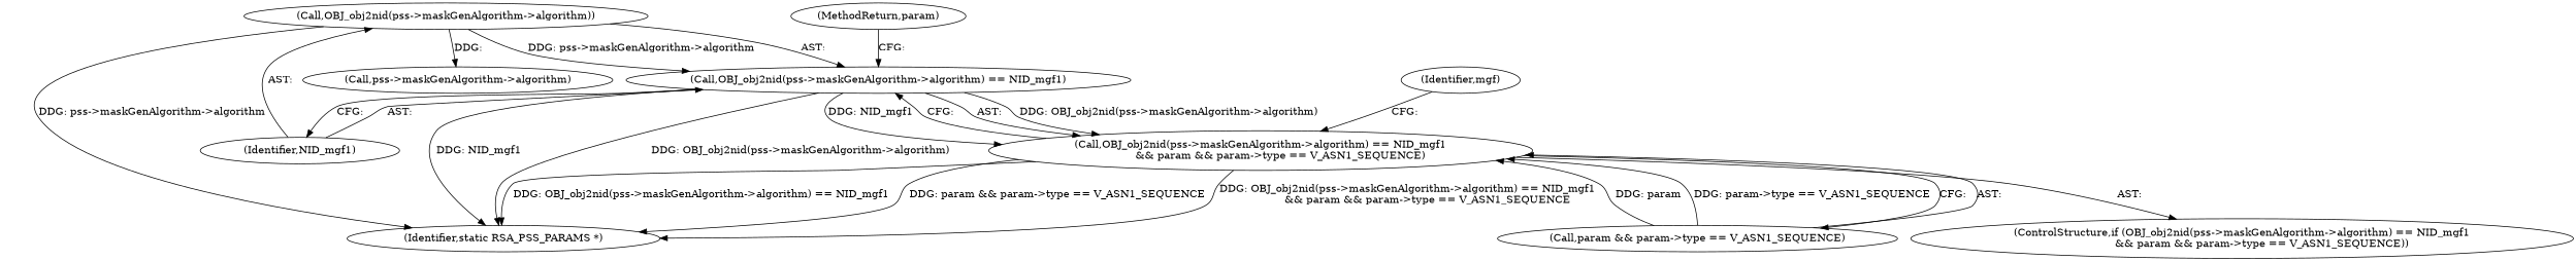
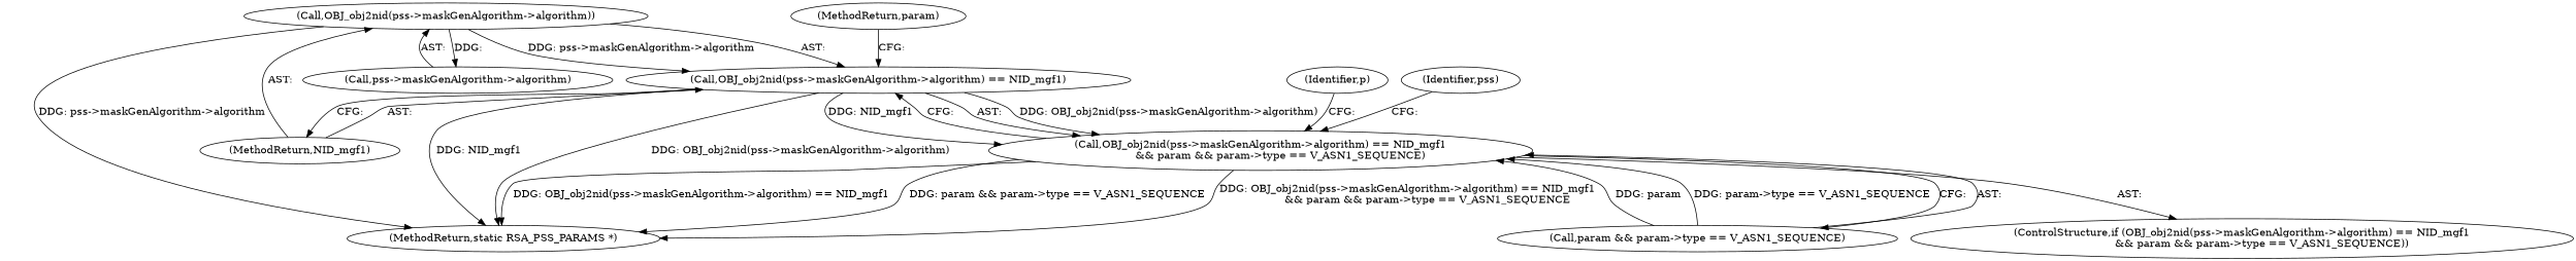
  digraph {
    n1 [label="(Call,OBJ_obj2nid(pss->maskGenAlgorithm->algorithm))"]
    n2 [label="(Call,OBJ_obj2nid(pss->maskGenAlgorithm->algorithm) == NID_mgf1)"]
    n3 [label="(Call,pss->maskGenAlgorithm->algorithm)"]
-   n4 [label="(Identifier,static RSA_PSS_PARAMS *)"]
+   n4 [label="(MethodReturn,static RSA_PSS_PARAMS *)"]
    n5 [label="(Call,OBJ_obj2nid(pss->maskGenAlgorithm->algorithm) == NID_mgf1\n            && param && param->type == V_ASN1_SEQUENCE)"]
-   n6 [label="(Identifier,NID_mgf1)"]
+   n6 [label="(MethodReturn,NID_mgf1)"]
    n7 [label="(ControlStructure,if (OBJ_obj2nid(pss->maskGenAlgorithm->algorithm) == NID_mgf1\n            && param && param->type == V_ASN1_SEQUENCE))"]
    n8 [label="(Call,param && param->type == V_ASN1_SEQUENCE)"]
-   n10 [label="(Identifier,mgf)"]
+   n9 [label="(Identifier,p)"]
+   n10 [label="(Identifier,pss)"]
    n11 [label="(MethodReturn,param)"]
    n1 -> n2 [label="AST: "]
    n1 -> n2 [label="DDG: pss->maskGenAlgorithm->algorithm"]
    n1 -> n3 [label="DDG: "]
    n1 -> n4 [label="DDG: pss->maskGenAlgorithm->algorithm"]
    n2 -> n4 [label="DDG: NID_mgf1"]
    n2 -> n4 [label="DDG: OBJ_obj2nid(pss->maskGenAlgorithm->algorithm)"]
    n2 -> n5 [label="AST: "]
    n2 -> n5 [label="DDG: OBJ_obj2nid(pss->maskGenAlgorithm->algorithm)"]
    n2 -> n5 [label="DDG: NID_mgf1"]
    n2 -> n6 [label="CFG: "]
+   n3 -> n1 [label="AST: "]
    n5 -> n2 [label="CFG: "]
    n5 -> n4 [label="DDG: param && param->type == V_ASN1_SEQUENCE"]
    n5 -> n4 [label="DDG: OBJ_obj2nid(pss->maskGenAlgorithm->algorithm) == NID_mgf1\n            && param && param->type == V_ASN1_SEQUENCE"]
    n5 -> n4 [label="DDG: OBJ_obj2nid(pss->maskGenAlgorithm->algorithm) == NID_mgf1"]
    n5 -> n7 [label="AST: "]
    n5 -> n8 [label="CFG: "]
    n6 -> n1 [label="AST: "]
    n6 -> n2 [label="AST: "]
    n8 -> n5 [label="AST: "]
    n8 -> n5 [label="DDG: param"]
    n8 -> n5 [label="DDG: param->type == V_ASN1_SEQUENCE"]
+   n9 -> n5 [label="CFG: "]
    n10 -> n5 [label="CFG: "]
    n11 -> n2 [label="CFG: "]
  }
